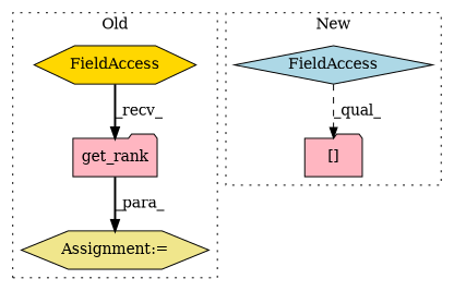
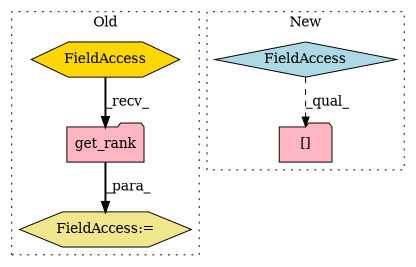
  digraph {
    node [a=22 l=10 shape=folder style=filled fillcolor=lightpink]
    edge [style=bold]
    n1 [a=32 label=get_rank s=1628]
    n2 [l=17 label=FieldAccess s=1610 shape=hexagon fillcolor=gold]
-   n3 [a=7 l=1 label="Assignment:=" s=1609 shape=hexagon fillcolor=khaki]
+   n3 [a=7 l=1 label="FieldAccess:=" s=1609 shape=hexagon fillcolor=khaki]
    n4 [a=2 l="11,1" label="[]" s="1511,1534"]
    n5 [label=FieldAccess s=1511 shape=diamond fillcolor=lightblue]
    subgraph cluster_1 {
      label=Old
      style=dotted
      n1
      n2
      n3
    }
    subgraph cluster_2 {
      label=New
      style=dotted
      n4
      n5
    }
    n1 -> n3 [label=_para_]
    n2 -> n1 [label=_recv_]
    n5 -> n4 [label=_qual_ style=dashed]
  }
